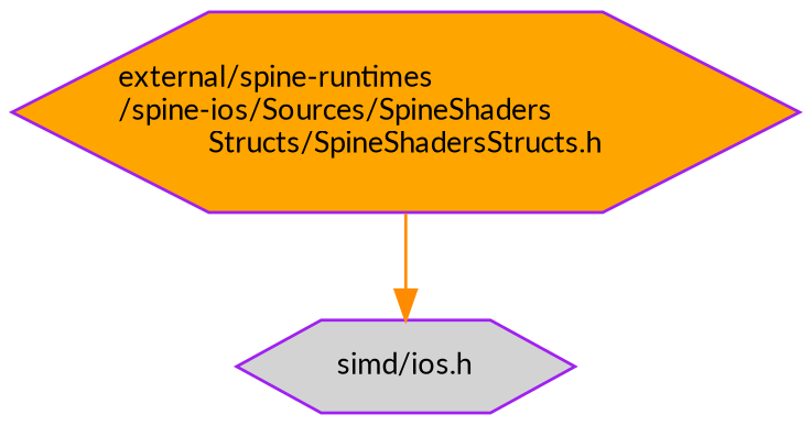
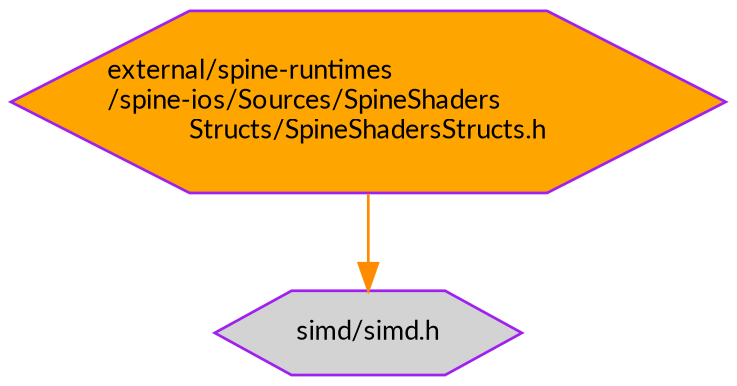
  digraph {
    fontname=Lato
    node [color=purple fontname=Lato fontsize=10 shape=hexagon style=filled]
    n1 [fillcolor=orange fontcolor=black height=0.2 label="external/spine-runtimes\l/spine-ios/Sources/SpineShaders\lStructs/SpineShadersStructs.h" width=0.4]
-   n2 [fillcolor=lightgrey height=0.2 label="simd/ios.h" width=0.4]
+   n2 [fillcolor=lightgrey height=0.2 label="simd/simd.h" width=0.4]
    n1 -> n2 [color=darkorange fontname=Lato fontsize=10 labelfontname=Helvetica labelfontsize=10 style=solid]
  }
